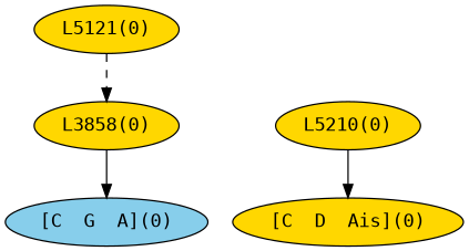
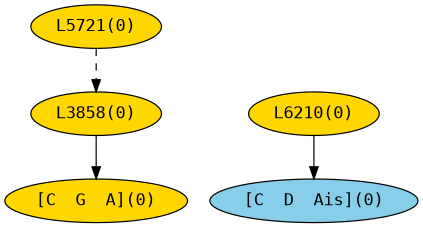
  digraph {
    fontname="DejaVu Sans Mono"
    node [fillcolor=gold fontname="DejaVu Sans Mono" style=filled]
    edge [fontname="DejaVu Sans Mono" style=solid]
-   "L5721(0)" [label="L5121(0)"]
-   "L5210(0)"
+   "L5721(0)"
+   "L5210(0)" [label="L6210(0)"]
    n3 [label="L3858(0)"]
-   "[C  D  Ais](0)"
-   "[C  G  A](0)" [fillcolor=skyblue]
+   "[C  D  Ais](0)" [fillcolor=skyblue]
+   "[C  G  A](0)"
    subgraph sub_1 {
      rank=min
      "L5721(0)"
    }
    subgraph sub_2 {
      rank=same
      "L5210(0)"
      n3
    }
    subgraph sub_3 {
      rank=max
      "[C  D  Ais](0)"
      "[C  G  A](0)"
    }
    "L5721(0)" -> n3 [style=dashed]
    "L5210(0)" -> "[C  D  Ais](0)"
    n3 -> "[C  G  A](0)"
  }
